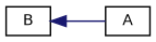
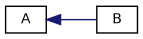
  digraph {
    rankdir=LR
    node [color=black fillcolor=white fontname=Helvetica fontsize=10 shape=record style=filled]
    n1 [height=0.2 label=A width=0.4]
    n2 [height=0.2 label=B width=0.4]
-   n2 -> n1 [color=midnightblue dir=back fontname=Helvetica fontsize=10 labelfontname=Helvetica labelfontsize=10 style=solid]
+   n1 -> n2 [color=midnightblue dir=back fontname=Helvetica fontsize=10 labelfontname=Helvetica labelfontsize=10 style=solid]
  }
